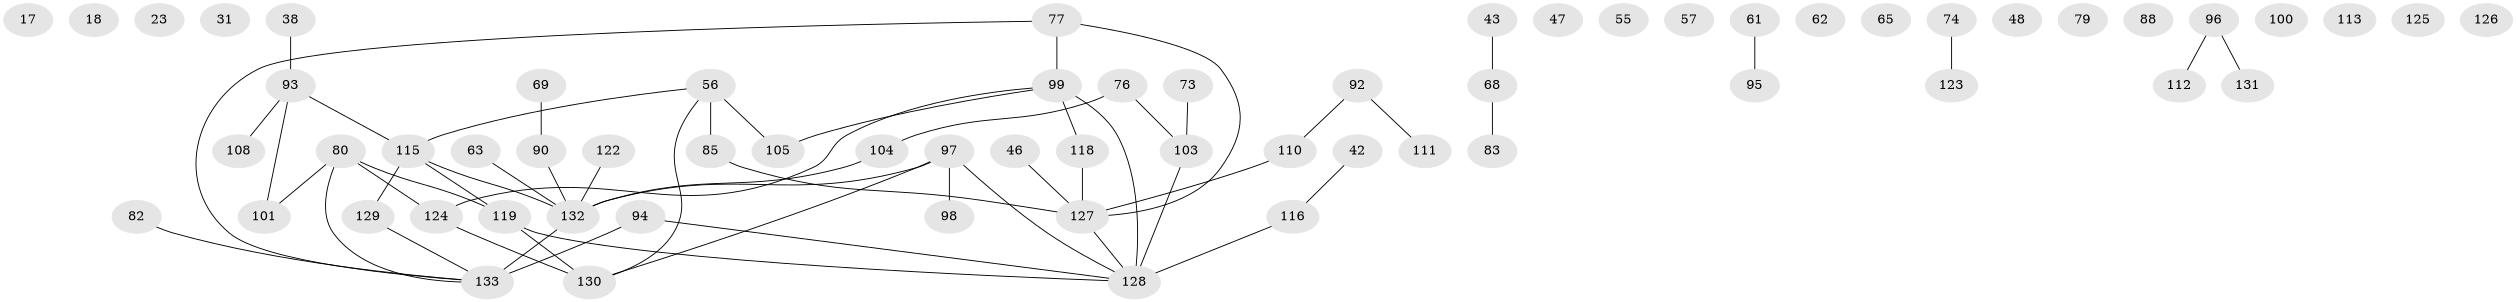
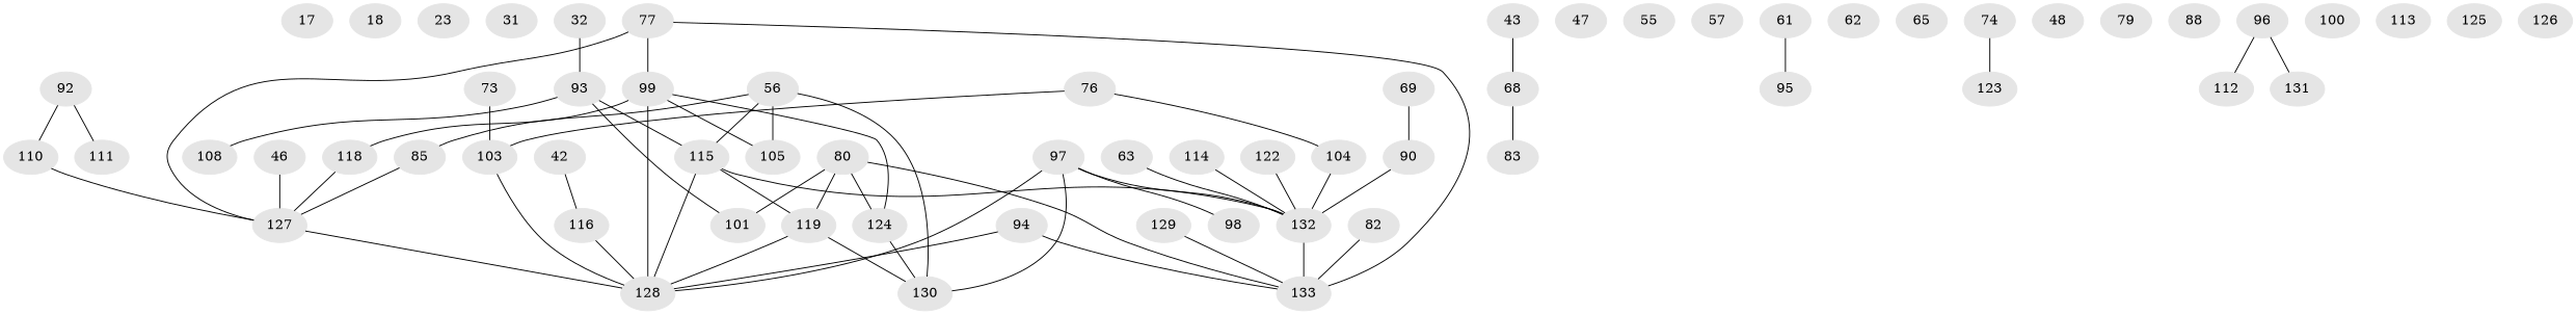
  graph {
    node [color=gray90 style=filled]
    17
    18
    23
    31
-   38 [super="+13"]
+   38 [super="+13" label=32]
    93
    115 [super="+51+58+66"]
    101
    108
    116 [super="+26"]
    128 [super="+11+50"]
    42
    68 [super="+16"]
    83
    43
    127 [super="+9+89+109+121"]
    46
    47
    55
    56 [super="+8"]
    85 [super="+30+34"]
    105 [super="+36"]
    130 [super="+81"]
    132 [super="+19+75+84+117"]
    119 [super="+52+106"]
    129
    57
    61
    95
    62
    133 [super="+25+87+91"]
    63
    65
    69
    90
    73 [super="+21"]
    103
    74
    123
    76
    104 [super="+67+86"]
    77 [super="+72"]
    99 [super="+41+15"]
    124 [super="+4+22+102"]
    118
    n46 [label=48]
    79 [super="+12+37"]
    80
    82
    88
    92
    110
    111
    94
    96
    112
    131
    97 [super="+64"]
    98
    100
    113
+   114
    122
    125
    126
    38 -- 93
    93 -- 115
    93 -- 101
    93 -- 108
    115 -- 132 [weight=2]
    115 -- 119
-   115 -- 129
+   115 -- 128
    116 -- 128
    42 -- 116
    68 -- 83
    43 -- 68
    127 -- 128
    46 -- 127
    56 -- 115
    56 -- 85
    56 -- 105 [weight=2]
    56 -- 130
    85 -- 127
    132 -- 133 [weight=3]
    119 -- 128
    119 -- 130
    129 -- 133
    61 -- 95
    63 -- 132
    69 -- 90
    90 -- 132
    73 -- 103
    103 -- 128
    74 -- 123
    76 -- 103
    76 -- 104
    104 -- 132 [weight=2]
    77 -- 127 [weight=2]
    77 -- 133
    77 -- 99 [weight=2]
    99 -- 128 [weight=3]
    99 -- 105
    99 -- 124 [weight=2]
    99 -- 118
    124 -- 130
    118 -- 127
    80 -- 101
    80 -- 119 [weight=2]
    80 -- 133
    80 -- 124
    82 -- 133
    92 -- 110
    92 -- 111
    110 -- 127
    94 -- 128
    94 -- 133
    96 -- 112
    96 -- 131
    97 -- 128
    97 -- 130
    97 -- 132 [weight=2]
    97 -- 98
+   114 -- 132
    122 -- 132
  }
